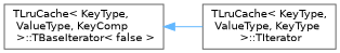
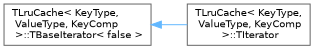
  digraph {
    rankdir=LR
    node [color=grey40 fillcolor=white fontname=Helvetica fontsize=10 shape=box style=filled]
    n1 [height=0.2 label="TLruCache\< KeyType,\l ValueType, KeyComp\l \>::TBaseIterator\< false \>" width=0.4]
-   n2 [height=0.2 label="TLruCache\< KeyType,\l ValueType, KeyType\l \>::TIterator" width=0.4]
+   n2 [height=0.2 label="TLruCache\< KeyType,\l ValueType, KeyComp\l \>::TIterator" width=0.4]
    n1 -> n2 [color=steelblue1 dir=back fontname=Helvetica fontsize=10 labelfontname=Helvetica labelfontsize=10 style=solid]
  }
